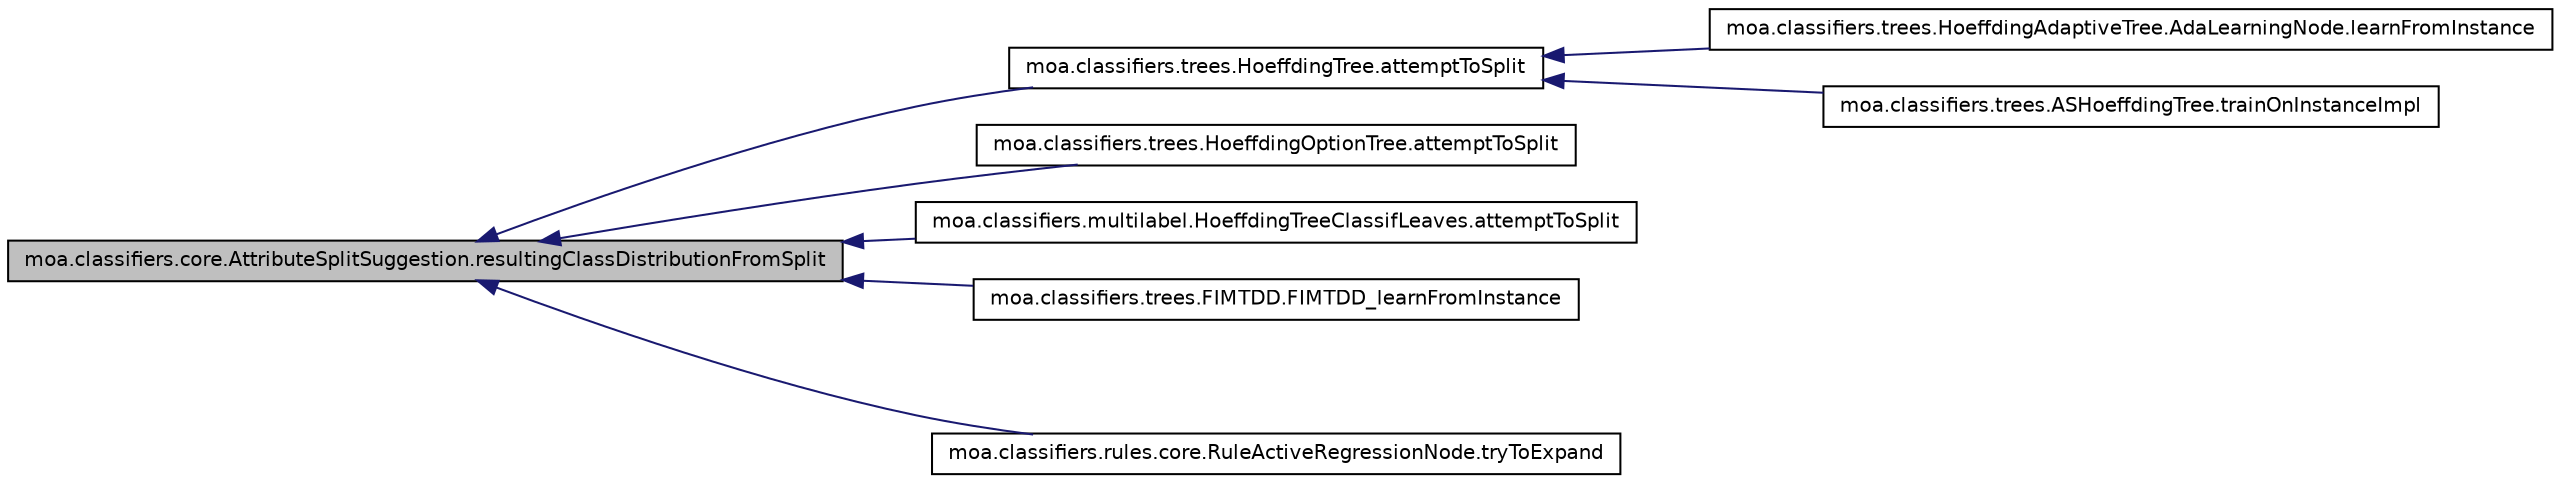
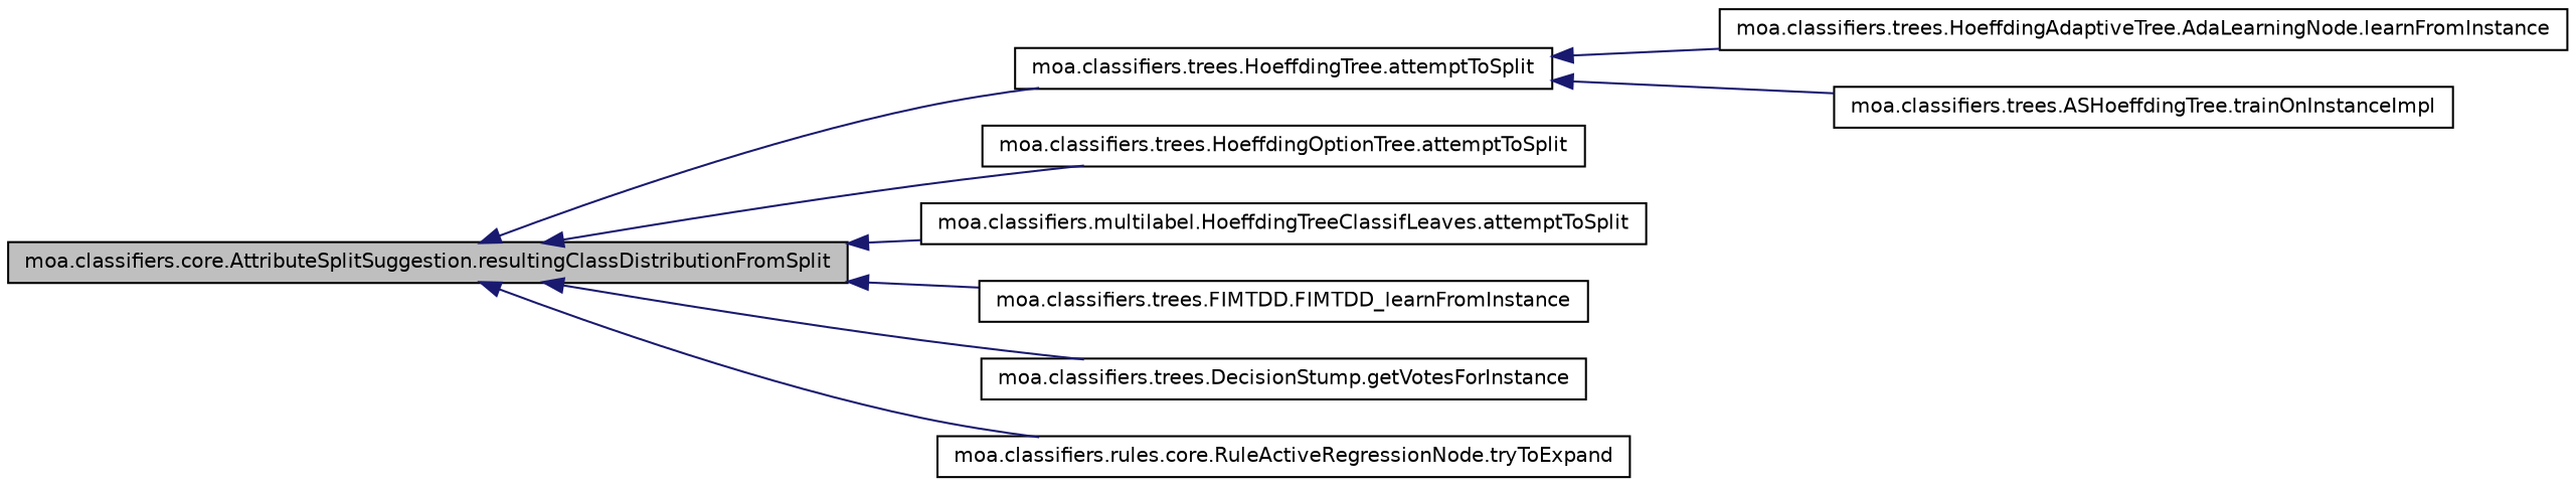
  digraph {
    rankdir=LR
    node [color=black fillcolor=white fontname=Helvetica fontsize=10 shape=record style=filled]
    edge [color=midnightblue dir=back fontname=Helvetica fontsize=10 labelfontname=Helvetica labelfontsize=10 style=solid]
    n1 [fillcolor=grey75 fontcolor=black height=0.2 label="moa.classifiers.core.AttributeSplitSuggestion.resultingClassDistributionFromSplit" width=0.4]
    n2 [height=0.2 label="moa.classifiers.trees.HoeffdingTree.attemptToSplit" width=0.4]
    n3 [height=0.2 label="moa.classifiers.trees.HoeffdingOptionTree.attemptToSplit" width=0.4]
    n4 [height=0.2 label="moa.classifiers.multilabel.HoeffdingTreeClassifLeaves.attemptToSplit" width=0.4]
    n5 [height=0.2 label="moa.classifiers.trees.FIMTDD.FIMTDD_learnFromInstance" width=0.4]
+   n6 [height=0.2 label="moa.classifiers.trees.DecisionStump.getVotesForInstance" width=0.4]
    n7 [height=0.2 label="moa.classifiers.rules.core.RuleActiveRegressionNode.tryToExpand" width=0.4]
    n8 [height=0.2 label="moa.classifiers.trees.HoeffdingAdaptiveTree.AdaLearningNode.learnFromInstance" width=0.4]
    n9 [height=0.2 label="moa.classifiers.trees.ASHoeffdingTree.trainOnInstanceImpl" width=0.4]
    n1 -> n2
    n1 -> n3
    n1 -> n4
    n1 -> n5
+   n1 -> n6
    n1 -> n7
    n2 -> n8
    n2 -> n9
  }
